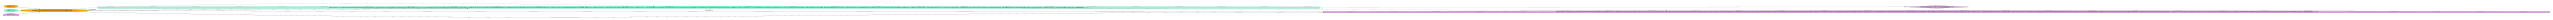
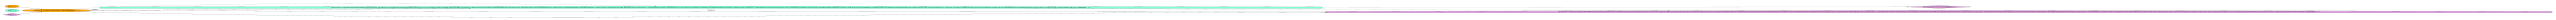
  digraph {
    rankdir=LR
    fontname=Inter
    node [fillcolor=plum shape=octagon style=filled fontname=Inter]
    edge [style=solid fontname=Inter]
    n1 [fillcolor=aquamarine label="objectAssociation = new ObjectAssociationAbstract(facetedMethod,FeatureType.PROPERTY,objectSpecification,new ObjectMemberContext(DeploymentCategory.PRODUCTION,null,null,null,null,null)){@Override public ObjectAdapter get(final ObjectAdapter fromObject){return null}@Override public boolean isEmpty(final ObjectAdapter adapter){return false}@Override public ObjectAdapter(( getChoices(final ObjectAdapter object){return null}@Override public ObjectAdapter getDefault(final ObjectAdapter adapter){return null}@Override public void toDefault(final ObjectAdapter target){}@Override public UsabilityContext<?> createUsableInteractionContext(final AuthenticationSession session,final InteractionInvocationMethod invocationMethod,final ObjectAdapter target,Where where){return null}@Override public VisibilityContext<?> createVisibleInteractionContext(final AuthenticationSession session,final InteractionInvocationMethod invocationMethod,final ObjectAdapter targetObjectAdapter,Where where){return null}@Override public String debugData(){return null}@Override public Instance getInstance(final ObjectAdapter adapter){return null}@Override public boolean containsDoOpFacet(final Class<? extends Facet> facetType){return false}@Override public boolean hasAutoComplete(){return false}@Override public ObjectAdapter(( getAutoComplete(ObjectAdapter object,String searchArg){return null}@Override public int getAutoCompleteMinLength(){return 0}}@@@4@@@['1', '0', '1']" shape=house]
    n2 [label="objectAssociation = new ObjectAssociationAbstract(facetedMethod,FeatureType.PROPERTY,objectSpecification,new ObjectMemberContext(DeploymentCategory.PRODUCTION,null,null,null,null,null,null)){@Override public ObjectAdapter get(final ObjectAdapter fromObject){return null}@Override public boolean isEmpty(final ObjectAdapter adapter){return false}@Override public ObjectAdapter(( getChoices(final ObjectAdapter object){return null}@Override public ObjectAdapter getDefault(final ObjectAdapter adapter){return null}@Override public void toDefault(final ObjectAdapter target){}@Override public UsabilityContext<?> createUsableInteractionContext(final AuthenticationSession session,final InteractionInvocationMethod invocationMethod,final ObjectAdapter target,Where where){return null}@Override public VisibilityContext<?> createVisibleInteractionContext(final AuthenticationSession session,final InteractionInvocationMethod invocationMethod,final ObjectAdapter targetObjectAdapter,Where where){return null}@Override public String debugData(){return null}@Override public Instance getInstance(final ObjectAdapter adapter){return null}@Override public boolean containsDoOpFacet(final Class<? extends Facet> facetType){return false}@Override public boolean hasAutoComplete(){return false}@Override public ObjectAdapter(( getAutoComplete(ObjectAdapter object,String searchArg){return null}@Override public int getAutoCompleteMinLength(){return 0}}@@@4@@@['0', '1', '0']" shape=house]
    n3 [label="context.checking(new Expectations(){})@@@45@@@['0', '0', '1']" shape=diamond]
    n4 [fillcolor=orange label="setup['0', '0', '1']"]
    n5 [fillcolor=orange label="facetedMethod = FacetedMethod.createForProperty(,\"firstName\")@@@3@@@['1', '1', '1']"]
    n6 [fillcolor=aquamarine label="setup['0', '1', '0']"]
-   n7 [label="setup['1', '0', '0']" shape=house]
+   n7 [label="setup['1', '0', '0']" shape=diamond]
    n1 -> n2 [label=0 style=dashed]
    n1 -> n3 [style=dashed]
    n4 -> n5
    n5 -> n1 [style=dashed]
    n5 -> n1 [label=facetedMethod]
    n5 -> n2 [label=facetedMethod]
    n5 -> n2
    n6 -> n5
    n7 -> n5
  }
